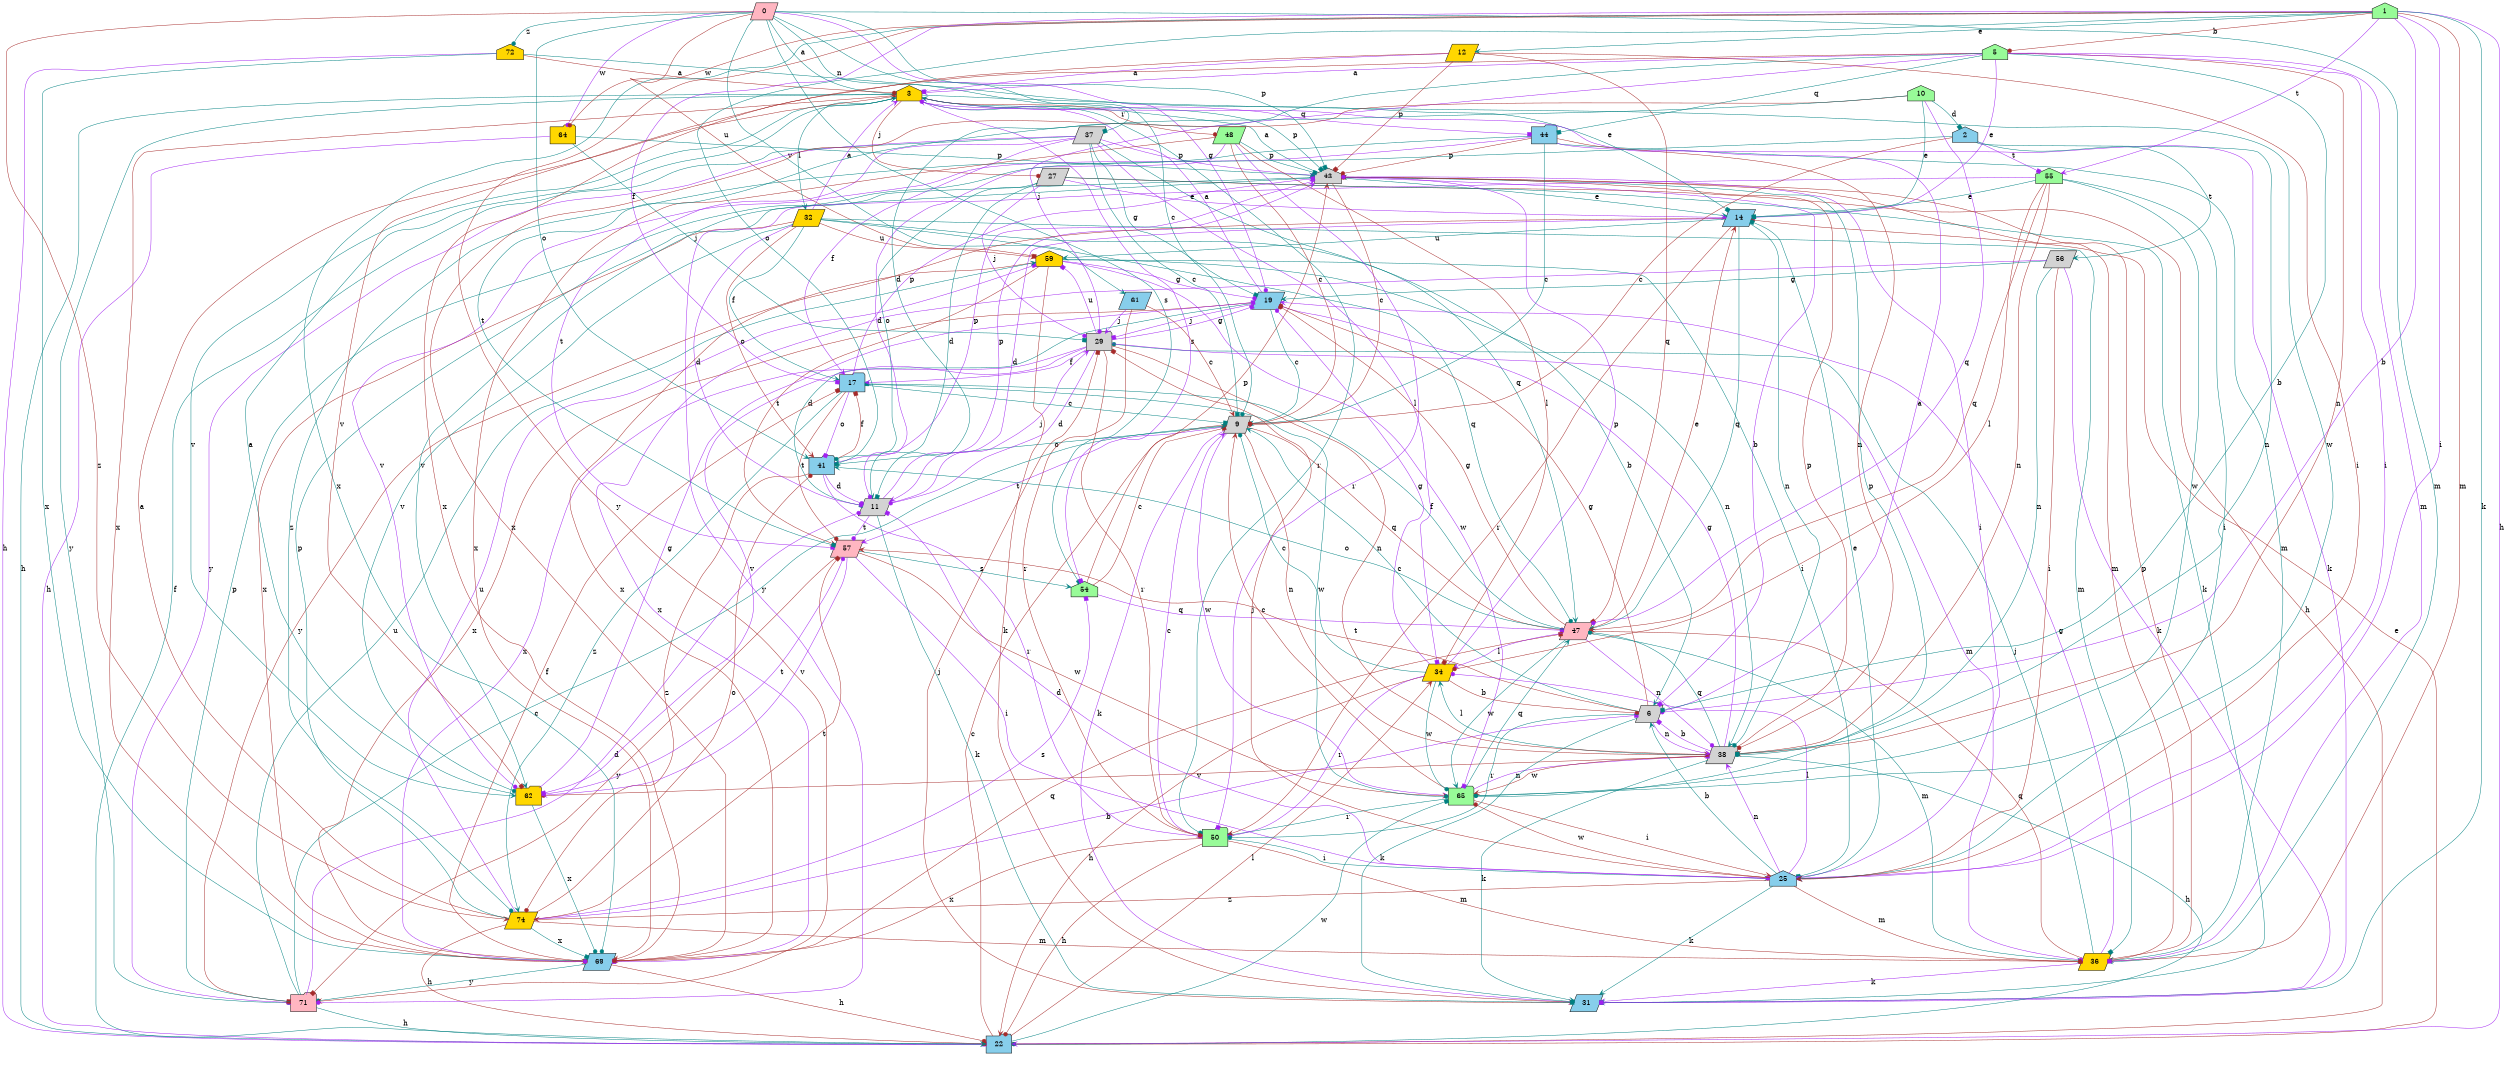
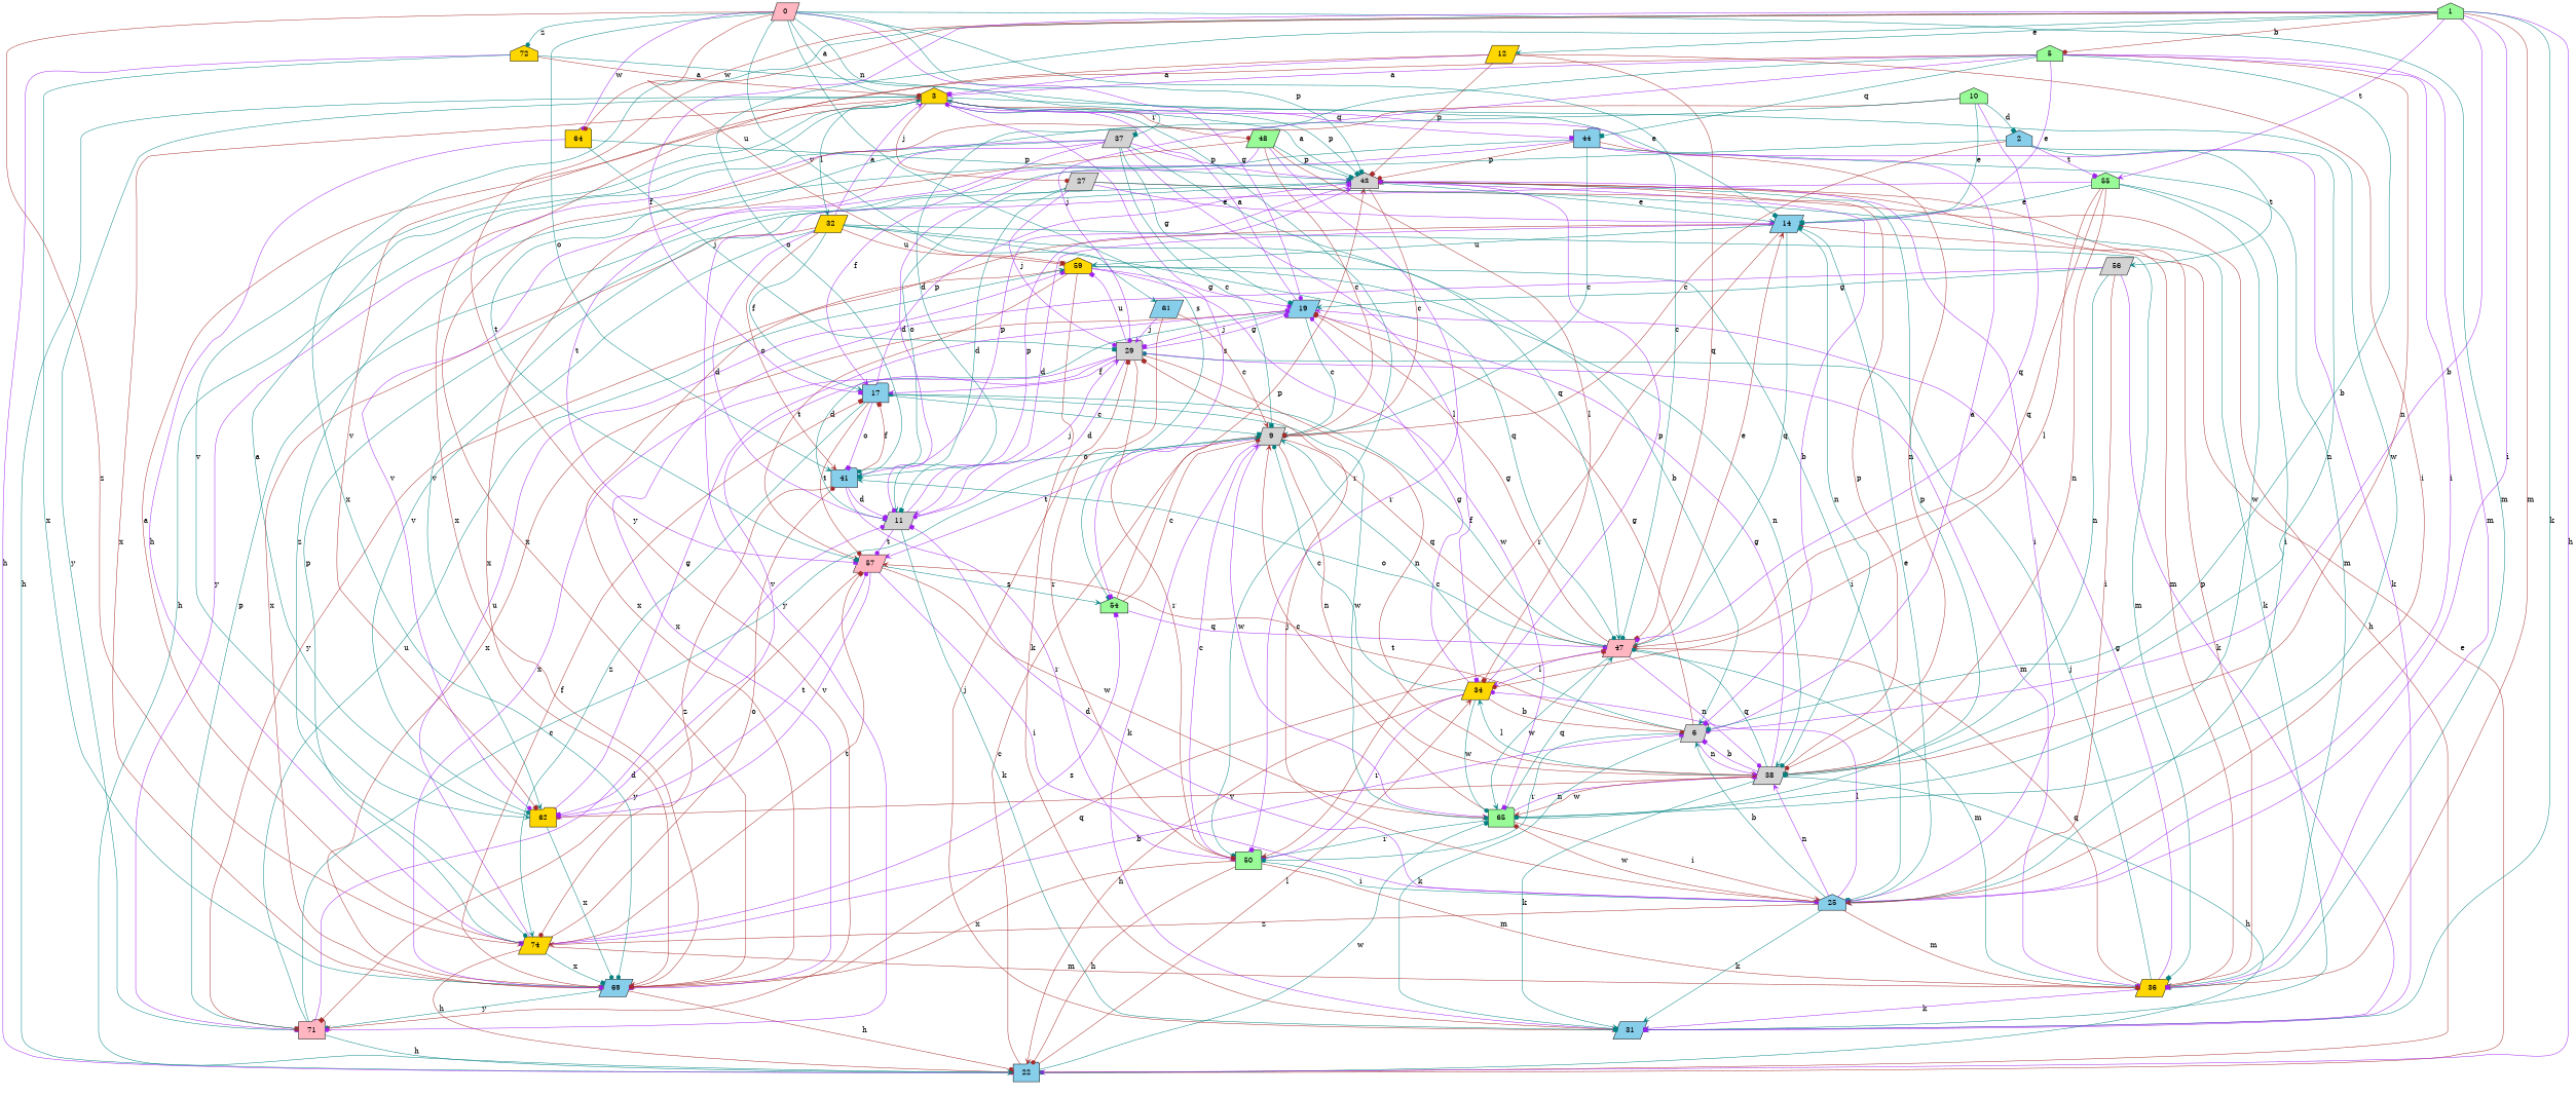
  strict digraph {
    node [fillcolor=skyblue shape=parallelogram style=filled]
    edge [arrowhead=vee color=teal]
    0 [fillcolor=lightpink]
    3 [fillcolor=gold shape=house]
    9 [fillcolor=lightgrey]
    19
    36 [fillcolor=gold]
    37 [fillcolor=lightgrey]
    41 [shape=folder]
    43 [fillcolor=lightgrey shape=house]
    54 [fillcolor=palegreen shape=house]
    59 [fillcolor=gold shape=house]
    61
    64 [fillcolor=gold shape=folder]
    72 [fillcolor=gold shape=house]
    74 [fillcolor=gold]
    22 [shape=folder]
    69
    71 [fillcolor=lightpink shape=folder]
    62 [fillcolor=gold shape=folder]
    27 [fillcolor=lightgrey]
    32 [fillcolor=gold]
    44 [shape=folder]
    48 [fillcolor=palegreen]
    50 [fillcolor=palegreen shape=folder]
    65 [fillcolor=palegreen shape=folder]
    31
    38 [fillcolor=lightgrey]
    57 [fillcolor=lightpink]
    47 [fillcolor=lightpink]
    11 [fillcolor=lightgrey]
    29 [fillcolor=lightgrey shape=folder]
    17 [shape=folder]
    34 [fillcolor=gold]
    6 [fillcolor=lightgrey]
    25 [shape=house]
    14
    1 [fillcolor=palegreen shape=house]
    5 [fillcolor=palegreen shape=house]
    12 [fillcolor=gold]
    55 [fillcolor=palegreen shape=house]
    2 [shape=house]
    56 [fillcolor=lightgrey]
    10 [fillcolor=palegreen shape=house]
    0 -> 3 [arrowhead=dot label=a]
-   0 -> 9 [arrowhead=dot label=c]
+   0 -> 47 [arrowhead=dot label=c]
    0 -> 19 [arrowhead=dot color=purple label=g]
    0 -> 36 [label=m]
    0 -> 37 [arrowhead=box label=n]
    0 -> 41 [label=o]
    0 -> 43 [arrowhead=box label=p]
    0 -> 54 [arrowhead=box label=s]
    0 -> 59 [arrowhead=box color=brown label=u]
    0 -> 61 [label=v]
    0 -> 64 [arrowhead=dot color=purple label=w]
    0 -> 72 [arrowhead=dot label=z]
    0 -> 74 [color=brown label=z]
    3 -> 43 [arrowhead=box label=p]
    3 -> 54 [arrowhead=box color=purple label=s]
    3 -> 22 [arrowhead=dot label=h]
    3 -> 69 [color=brown label=x]
    3 -> 71 [arrowhead=dot label=y]
    3 -> 62 [label=v]
    3 -> 27 [arrowhead=dot color=brown label=j]
    3 -> 32 [label=l]
    3 -> 44 [arrowhead=box color=purple label=q]
    3 -> 48 [arrowhead=dot color=brown label=r]
    3 -> 50 [arrowhead=dot label=r]
    3 -> 65 [arrowhead=dot label=w]
    9 -> 41 [arrowhead=box label=o]
    9 -> 65 [color=purple label=w]
    9 -> 31 [color=purple label=k]
    9 -> 38 [color=brown label=n]
    9 -> 57 [color=purple label=t]
    9 -> 47 [arrowhead=dot color=brown label=q]
    19 -> 3 [arrowhead=dot color=purple label=a]
    19 -> 9 [label=c]
    19 -> 69 [arrowhead=box color=brown label=x]
    19 -> 11 [arrowhead=box label=d]
    19 -> 29 [arrowhead=box color=purple label=j]
    36 -> 19 [color=purple label=g]
    36 -> 43 [arrowhead=dot color=brown label=p]
    36 -> 31 [color=purple label=k]
    36 -> 47 [color=brown label=q]
    36 -> 29 [arrowhead=dot label=j]
    37 -> 9 [arrowhead=box label=c]
    37 -> 19 [arrowhead=box label=g]
    37 -> 43 [arrowhead=dot color=purple label=p]
-   37 -> 22 [label=f]
+   37 -> 22 [label=h]
    37 -> 71 [arrowhead=box color=purple label=y]
    37 -> 57 [arrowhead=box color=purple label=t]
    37 -> 47 [label=q]
    37 -> 17 [color=purple label=f]
    37 -> 34 [arrowhead=box color=purple label=l]
    41 -> 43 [color=purple label=p]
    41 -> 74 [arrowhead=dot color=brown label=z]
    41 -> 50 [arrowhead=box color=purple label=r]
    41 -> 11 [arrowhead=dot color=purple label=d]
    41 -> 17 [arrowhead=box color=brown label=f]
    43 -> 3 [label=a]
    43 -> 9 [arrowhead=dot color=brown label=c]
    43 -> 36 [color=brown label=m]
    43 -> 6 [arrowhead=box color=purple label=b]
    43 -> 25 [arrowhead=box color=purple label=i]
    43 -> 14 [label=e]
    54 -> 9 [arrowhead=box color=brown label=c]
    54 -> 43 [color=brown label=p]
    54 -> 47 [arrowhead=box color=purple label=q]
    59 -> 19 [arrowhead=dot color=purple label=g]
    59 -> 71 [arrowhead=box color=brown label=y]
    59 -> 65 [arrowhead=box color=purple label=w]
    59 -> 31 [color=brown label=k]
    59 -> 38 [label=n]
    59 -> 57 [color=brown label=t]
    59 -> 25 [arrowhead=box label=i]
    61 -> 9 [color=brown label=c]
    61 -> 50 [color=brown label=r]
    61 -> 29 [color=purple label=j]
    64 -> 43 [label=p]
-   64 -> 22 [arrowhead=box color=purple label=h]
+   64 -> 74 [arrowhead=box color=purple label=h]
    64 -> 29 [arrowhead=box label=j]
    72 -> 3 [arrowhead=dot color=brown label=a]
    72 -> 22 [arrowhead=box color=purple label=h]
    72 -> 69 [arrowhead=dot label=x]
    72 -> 14 [arrowhead=box label=e]
    74 -> 3 [color=brown label=a]
    74 -> 36 [arrowhead=box color=brown label=m]
    74 -> 41 [arrowhead=dot color=brown label=o]
    74 -> 43 [arrowhead=box label=p]
    74 -> 54 [arrowhead=box color=purple label=s]
    74 -> 59 [arrowhead=box color=purple label=u]
    74 -> 22 [arrowhead=box color=brown label=h]
    74 -> 69 [arrowhead=box label=x]
    74 -> 57 [arrowhead=box color=brown label=t]
    74 -> 6 [arrowhead=box color=purple label=b]
    22 -> 9 [arrowhead=dot color=brown label=c]
    22 -> 65 [arrowhead=box label=w]
    22 -> 34 [color=brown label=l]
    22 -> 14 [arrowhead=dot color=brown label=e]
    69 -> 22 [arrowhead=dot color=brown label=h]
    69 -> 71 [arrowhead=dot label=y]
    69 -> 47 [arrowhead=box color=brown label=q]
    69 -> 17 [arrowhead=box color=brown label=f]
    71 -> 9 [label=c]
    71 -> 43 [arrowhead=dot label=p]
    71 -> 59 [label=u]
    71 -> 22 [label=h]
    71 -> 11 [arrowhead=dot color=purple label=d]
    62 -> 3 [label=a]
    62 -> 19 [arrowhead=box color=purple label=g]
    62 -> 69 [arrowhead=dot label=x]
    62 -> 57 [arrowhead=dot color=purple label=t]
    27 -> 41 [arrowhead=dot label=o]
    27 -> 22 [arrowhead=dot color=brown label=h]
    27 -> 31 [label=k]
    27 -> 11 [label=d]
    27 -> 29 [arrowhead=dot color=purple label=j]
    27 -> 14 [color=purple label=e]
    32 -> 3 [color=purple label=a]
    32 -> 36 [arrowhead=box label=m]
    32 -> 41 [color=brown label=o]
    32 -> 59 [color=brown label=u]
    32 -> 69 [arrowhead=dot color=brown label=x]
    32 -> 62 [arrowhead=dot label=v]
    32 -> 47 [arrowhead=dot label=q]
    32 -> 11 [arrowhead=dot color=purple label=d]
    32 -> 17 [label=f]
    32 -> 6 [label=b]
    44 -> 9 [arrowhead=box label=c]
    44 -> 36 [label=m]
    44 -> 43 [arrowhead=dot color=brown label=p]
    44 -> 74 [arrowhead=dot label=z]
    44 -> 62 [arrowhead=dot color=purple label=v]
    44 -> 31 [arrowhead=box color=purple label=k]
    44 -> 38 [arrowhead=dot color=brown label=n]
    48 -> 9 [arrowhead=dot color=brown label=c]
    48 -> 43 [arrowhead=box label=p]
    48 -> 69 [color=brown label=x]
    48 -> 50 [arrowhead=box color=purple label=r]
    48 -> 11 [arrowhead=dot color=purple label=d]
    48 -> 34 [arrowhead=box color=brown label=l]
    50 -> 9 [color=purple label=c]
    50 -> 36 [arrowhead=box color=brown label=m]
    50 -> 22 [arrowhead=dot color=brown label=h]
    50 -> 69 [arrowhead=box color=brown label=x]
    50 -> 25 [label=i]
    65 -> 9 [color=brown label=c]
    65 -> 43 [label=p]
    65 -> 50 [arrowhead=box label=r]
    65 -> 38 [arrowhead=box color=purple label=n]
    65 -> 47 [label=q]
    65 -> 25 [color=brown label=i]
    31 -> 29 [arrowhead=box color=brown label=j]
    38 -> 19 [arrowhead=dot color=purple label=g]
    38 -> 43 [arrowhead=box color=brown label=p]
    38 -> 22 [arrowhead=dot label=h]
    38 -> 62 [arrowhead=dot color=brown label=v]
    38 -> 65 [color=brown label=w]
    38 -> 31 [label=k]
    38 -> 47 [arrowhead=dot label=q]
    38 -> 34 [label=l]
    38 -> 6 [arrowhead=box color=purple label=b]
    57 -> 54 [label=s]
    57 -> 71 [arrowhead=box color=brown label=y]
    57 -> 62 [color=purple label=v]
    57 -> 65 [color=brown label=w]
    57 -> 25 [arrowhead=dot color=purple label=i]
    47 -> 19 [arrowhead=dot color=brown label=g]
    47 -> 36 [label=m]
    47 -> 41 [label=o]
    47 -> 65 [label=w]
    47 -> 38 [arrowhead=dot color=purple label=n]
    47 -> 17 [arrowhead=box label=f]
    47 -> 34 [color=purple label=l]
    47 -> 14 [color=brown label=e]
    11 -> 43 [color=purple label=p]
    11 -> 31 [arrowhead=box label=k]
    11 -> 57 [arrowhead=dot color=purple label=t]
    11 -> 29 [color=purple label=j]
    29 -> 19 [arrowhead=box color=purple label=g]
    29 -> 36 [arrowhead=dot color=purple label=m]
    29 -> 59 [arrowhead=box color=purple label=u]
    29 -> 69 [arrowhead=dot color=purple label=x]
    29 -> 62 [arrowhead=box color=purple label=v]
    29 -> 50 [arrowhead=dot color=brown label=r]
    29 -> 38 [color=brown label=n]
    29 -> 11 [arrowhead=dot color=purple label=d]
    29 -> 17 [color=purple label=f]
    17 -> 9 [arrowhead=box label=c]
    17 -> 41 [arrowhead=box color=purple label=o]
    17 -> 43 [arrowhead=box color=purple label=p]
    17 -> 74 [label=z]
    17 -> 65 [arrowhead=dot label=w]
    17 -> 57 [arrowhead=dot color=brown label=t]
    34 -> 9 [arrowhead=dot label=c]
    34 -> 19 [arrowhead=dot color=purple label=g]
    34 -> 43 [arrowhead=dot color=purple label=p]
    34 -> 22 [color=brown label=h]
    34 -> 50 [arrowhead=box color=purple label=r]
    34 -> 65 [arrowhead=dot label=w]
    34 -> 6 [arrowhead=dot color=brown label=b]
    6 -> 3 [color=purple label=a]
    6 -> 9 [label=c]
    6 -> 19 [arrowhead=dot color=brown label=g]
    6 -> 50 [arrowhead=dot label=r]
    6 -> 31 [arrowhead=dot label=k]
    6 -> 38 [color=purple label=n]
    6 -> 57 [color=brown label=t]
    25 -> 36 [arrowhead=dot color=brown label=m]
    25 -> 74 [color=brown label=z]
    25 -> 65 [arrowhead=dot color=brown label=w]
    25 -> 31 [label=k]
    25 -> 38 [color=purple label=n]
    25 -> 11 [arrowhead=box color=purple label=d]
    25 -> 29 [arrowhead=box color=brown label=j]
    25 -> 34 [arrowhead=dot color=purple label=l]
    25 -> 6 [label=b]
    25 -> 14 [arrowhead=box label=e]
    14 -> 59 [label=u]
    14 -> 69 [arrowhead=box color=brown label=x]
    14 -> 50 [color=brown label=r]
    14 -> 38 [arrowhead=dot label=n]
    14 -> 47 [label=q]
    14 -> 11 [color=purple label=d]
    1 -> 36 [arrowhead=box color=brown label=m]
    1 -> 41 [label=o]
    1 -> 64 [arrowhead=dot color=brown label=w]
    1 -> 22 [color=purple label=h]
    1 -> 69 [arrowhead=dot label=x]
    1 -> 71 [color=brown label=y]
    1 -> 31 [arrowhead=box label=k]
    1 -> 17 [arrowhead=box color=purple label=f]
    1 -> 6 [arrowhead=dot color=purple label=b]
    1 -> 25 [arrowhead=dot color=purple label=i]
    1 -> 5 [arrowhead=dot color=brown label=b]
    1 -> 12 [label=e]
    1 -> 55 [color=purple label=t]
    5 -> 3 [color=purple label=a]
    5 -> 36 [arrowhead=box color=purple label=m]
    5 -> 62 [arrowhead=box color=brown label=v]
    5 -> 44 [arrowhead=box label=q]
    5 -> 38 [color=brown label=n]
    5 -> 11 [arrowhead=box label=d]
    5 -> 29 [arrowhead=dot color=purple label=j]
    5 -> 6 [arrowhead=box label=b]
    5 -> 25 [color=purple label=i]
    5 -> 14 [arrowhead=dot color=purple label=e]
    12 -> 3 [arrowhead=box color=purple label=a]
    12 -> 43 [arrowhead=box color=brown label=p]
    12 -> 69 [color=brown label=x]
    12 -> 47 [arrowhead=box color=brown label=q]
    12 -> 25 [color=brown label=i]
    55 -> 71 [arrowhead=dot color=purple label=y]
    55 -> 65 [arrowhead=dot label=w]
    55 -> 38 [arrowhead=box color=brown label=n]
    55 -> 47 [color=brown label=q]
    55 -> 34 [arrowhead=dot color=brown label=l]
    55 -> 25 [label=i]
    55 -> 14 [arrowhead=box label=e]
    2 -> 9 [arrowhead=dot color=brown label=c]
    2 -> 62 [label=v]
    2 -> 38 [arrowhead=box label=n]
    2 -> 55 [arrowhead=box color=purple label=t]
    2 -> 56 [label=t]
    56 -> 19 [label=g]
    56 -> 69 [arrowhead=box color=purple label=x]
    56 -> 31 [arrowhead=box color=purple label=k]
    56 -> 38 [arrowhead=dot label=n]
    56 -> 25 [color=brown label=i]
    10 -> 69 [arrowhead=dot color=brown label=x]
    10 -> 57 [arrowhead=box label=t]
    10 -> 47 [arrowhead=dot color=purple label=q]
    10 -> 14 [arrowhead=box label=e]
    10 -> 2 [arrowhead=box label=d]
  }
